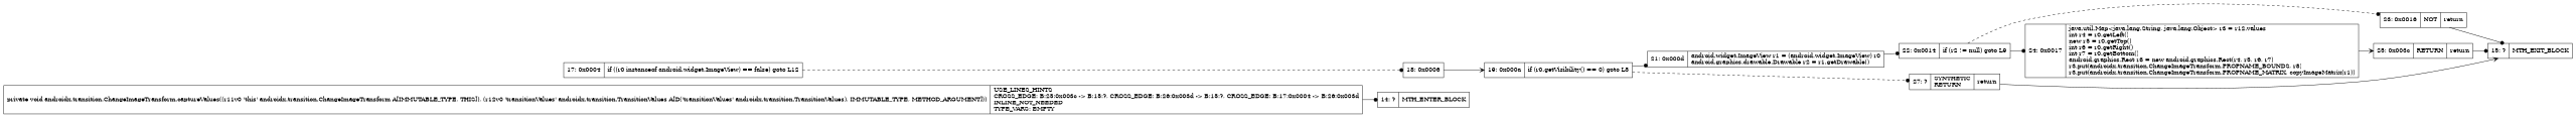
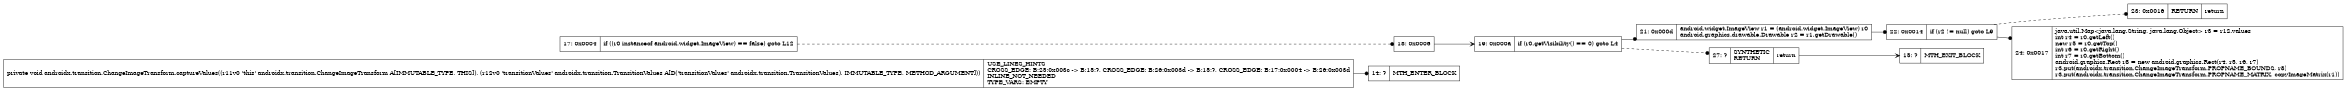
  digraph {
    rankdir=LR
    node [shape=record]
    edge [arrowhead=dot]
    n1 [label="{14\:\ ?|MTH_ENTER_BLOCK\l}"]
    n2 [label="{17\:\ 0x0004|if ((r0 instanceof android.widget.ImageView) == false) goto L12\l}"]
    n3 [label="{18\:\ 0x0006}"]
-   n4 [label="{19\:\ 0x000a|if (r0.getVisibility() == 0) goto L5\l}"]
+   n4 [label="{19\:\ 0x000a|if (r0.getVisibility() == 0) goto L4\l}"]
    n5 [label="{21\:\ 0x000d|android.widget.ImageView r1 = (android.widget.ImageView) r0\landroid.graphics.drawable.Drawable r2 = r1.getDrawable()\l}"]
    n6 [label="{27\:\ ?|SYNTHETIC\lRETURN\l|return\l}"]
    n7 [label="{22\:\ 0x0014|if (r2 != null) goto L9\l}"]
    n8 [label="{15\:\ ?|MTH_EXIT_BLOCK\l}"]
-   n9 [label="{23\:\ 0x0016|NOT\l|return\l}"]
+   n9 [label="{23\:\ 0x0016|RETURN\l|return\l}"]
    n10 [label="{24\:\ 0x0017|java.util.Map\<java.lang.String, java.lang.Object\> r3 = r12.values\lint r4 = r0.getLeft()\lnew r5 = r0.getTop()\lint r6 = r0.getRight()\lint r7 = r0.getBottom()\landroid.graphics.Rect r8 = new android.graphics.Rect(r4, r5, r6, r7)\lr3.put(androidx.transition.ChangeImageTransform.PROPNAME_BOUNDS, r8)\lr3.put(androidx.transition.ChangeImageTransform.PROPNAME_MATRIX, copyImageMatrix(r1))\l}"]
-   n11 [label="{25\:\ 0x003c|RETURN\l|return\l}"]
    n12 [label="{private void androidx.transition.ChangeImageTransform.captureValues((r11v0 'this' androidx.transition.ChangeImageTransform A[IMMUTABLE_TYPE, THIS]), (r12v0 'transitionValues' androidx.transition.TransitionValues A[D('transitionValues' androidx.transition.TransitionValues), IMMUTABLE_TYPE, METHOD_ARGUMENT]))  | USE_LINES_HINTS\lCROSS_EDGE: B:25:0x003c \-\> B:15:?, CROSS_EDGE: B:26:0x003d \-\> B:15:?, CROSS_EDGE: B:17:0x0004 \-\> B:26:0x003d\lINLINE_NOT_NEEDED\lTYPE_VARS: EMPTY\l}"]
    n2 -> n3 [style=dashed]
    n3 -> n4 [arrowhead=vee]
    n4 -> n5
    n4 -> n6 [style=dashed]
    n5 -> n7
    n6 -> n8 [arrowhead=vee]
    n7 -> n9 [style=dashed]
    n7 -> n10
-   n9 -> n8
-   n10 -> n11 [arrowhead=vee]
-   n11 -> n8
    n12 -> n1
  }
